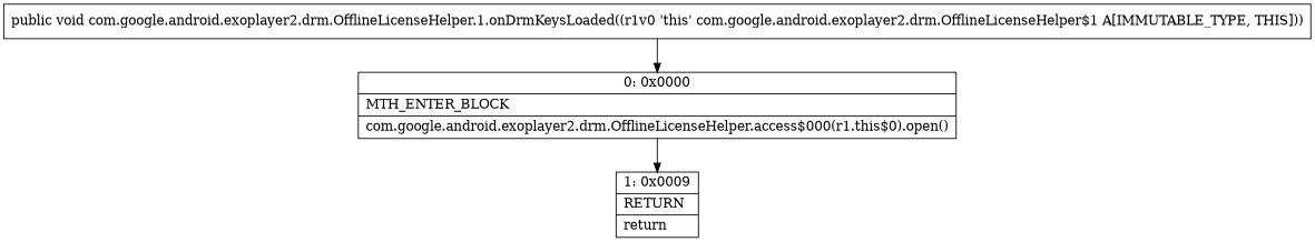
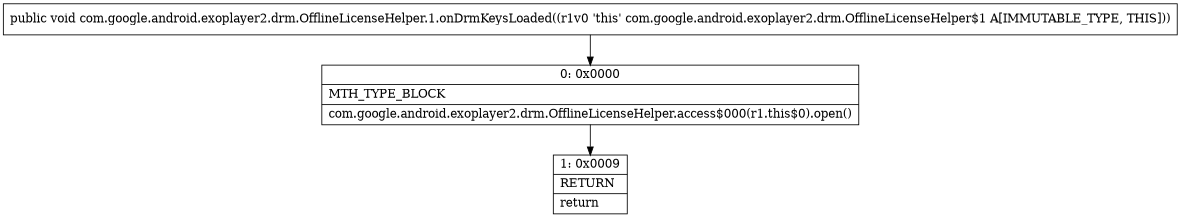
  digraph {
    node [shape=record]
-   n1 [label="{0\:\ 0x0000|MTH_ENTER_BLOCK\l|com.google.android.exoplayer2.drm.OfflineLicenseHelper.access$000(r1.this$0).open()\l}"]
+   n1 [label="{0\:\ 0x0000|MTH_TYPE_BLOCK\l|com.google.android.exoplayer2.drm.OfflineLicenseHelper.access$000(r1.this$0).open()\l}"]
    n2 [label="{1\:\ 0x0009|RETURN\l|return\l}"]
    n3 [label="{public void com.google.android.exoplayer2.drm.OfflineLicenseHelper.1.onDrmKeysLoaded((r1v0 'this' com.google.android.exoplayer2.drm.OfflineLicenseHelper$1 A[IMMUTABLE_TYPE, THIS])) }"]
    n1 -> n2
    n3 -> n1
  }
